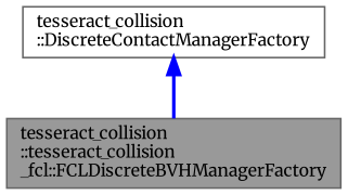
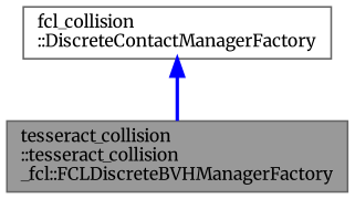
  digraph {
    fontname=Merriweather
    node [color=gray40 fontname=Merriweather fontsize=10 shape=box style=filled]
    n1 [fillcolor=grey60 fontcolor=black height=0.2 label="tesseract_collision\l::tesseract_collision\l_fcl::FCLDiscreteBVHManagerFactory" width=0.4]
-   n2 [fillcolor=white height=0.2 label="tesseract_collision\l::DiscreteContactManagerFactory" width=0.4]
+   n2 [fillcolor=white height=0.2 label="fcl_collision\l::DiscreteContactManagerFactory" width=0.4]
    n2 -> n1 [color=blue dir=back fontname=Merriweather fontsize=10 labelfontname=Helvetica labelfontsize=10 style=bold]
  }
